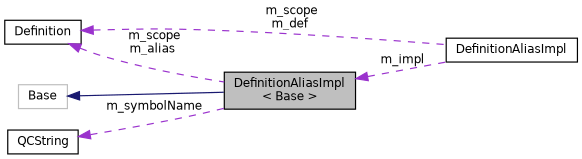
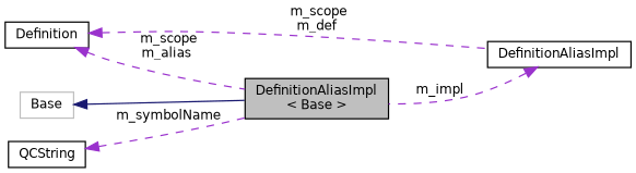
  digraph {
    rankdir=LR
    node [color=black fillcolor=white fontname=Helvetica fontsize=10 shape=record style=filled]
    edge [color=darkorchid3 dir=back fontname=Helvetica fontsize=10 labelfontname=Helvetica labelfontsize=10 style=dashed]
    n1 [fillcolor=grey75 fontcolor=black height=0.2 label="DefinitionAliasImpl\l\< Base \>" width=0.4]
    n2 [color=grey75 height=0.2 label=Base width=0.4]
    n3 [height=0.2 label=QCString width=0.4]
    n4 [height=0.2 label=DefinitionAliasImpl width=0.4]
    n5 [height=0.2 label=Definition width=0.4]
    n2 -> n1 [color=midnightblue style=solid]
    n3 -> n1 [label=" m_symbolName"]
-   n1 -> n4 [label=" m_impl"]
+   n4 -> n1 [label=" m_impl"]
    n5 -> n1 [label=" m_scope\nm_alias"]
    n5 -> n4 [label=" m_scope\nm_def"]
  }
